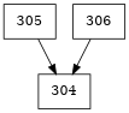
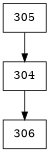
  digraph {
    node [shape=record]
    n1 [label="{305}"]
    n2 [label="{304}"]
    n3 [label="{306}"]
    n1 -> n2
-   n3 -> n2
+   n2 -> n3
  }
